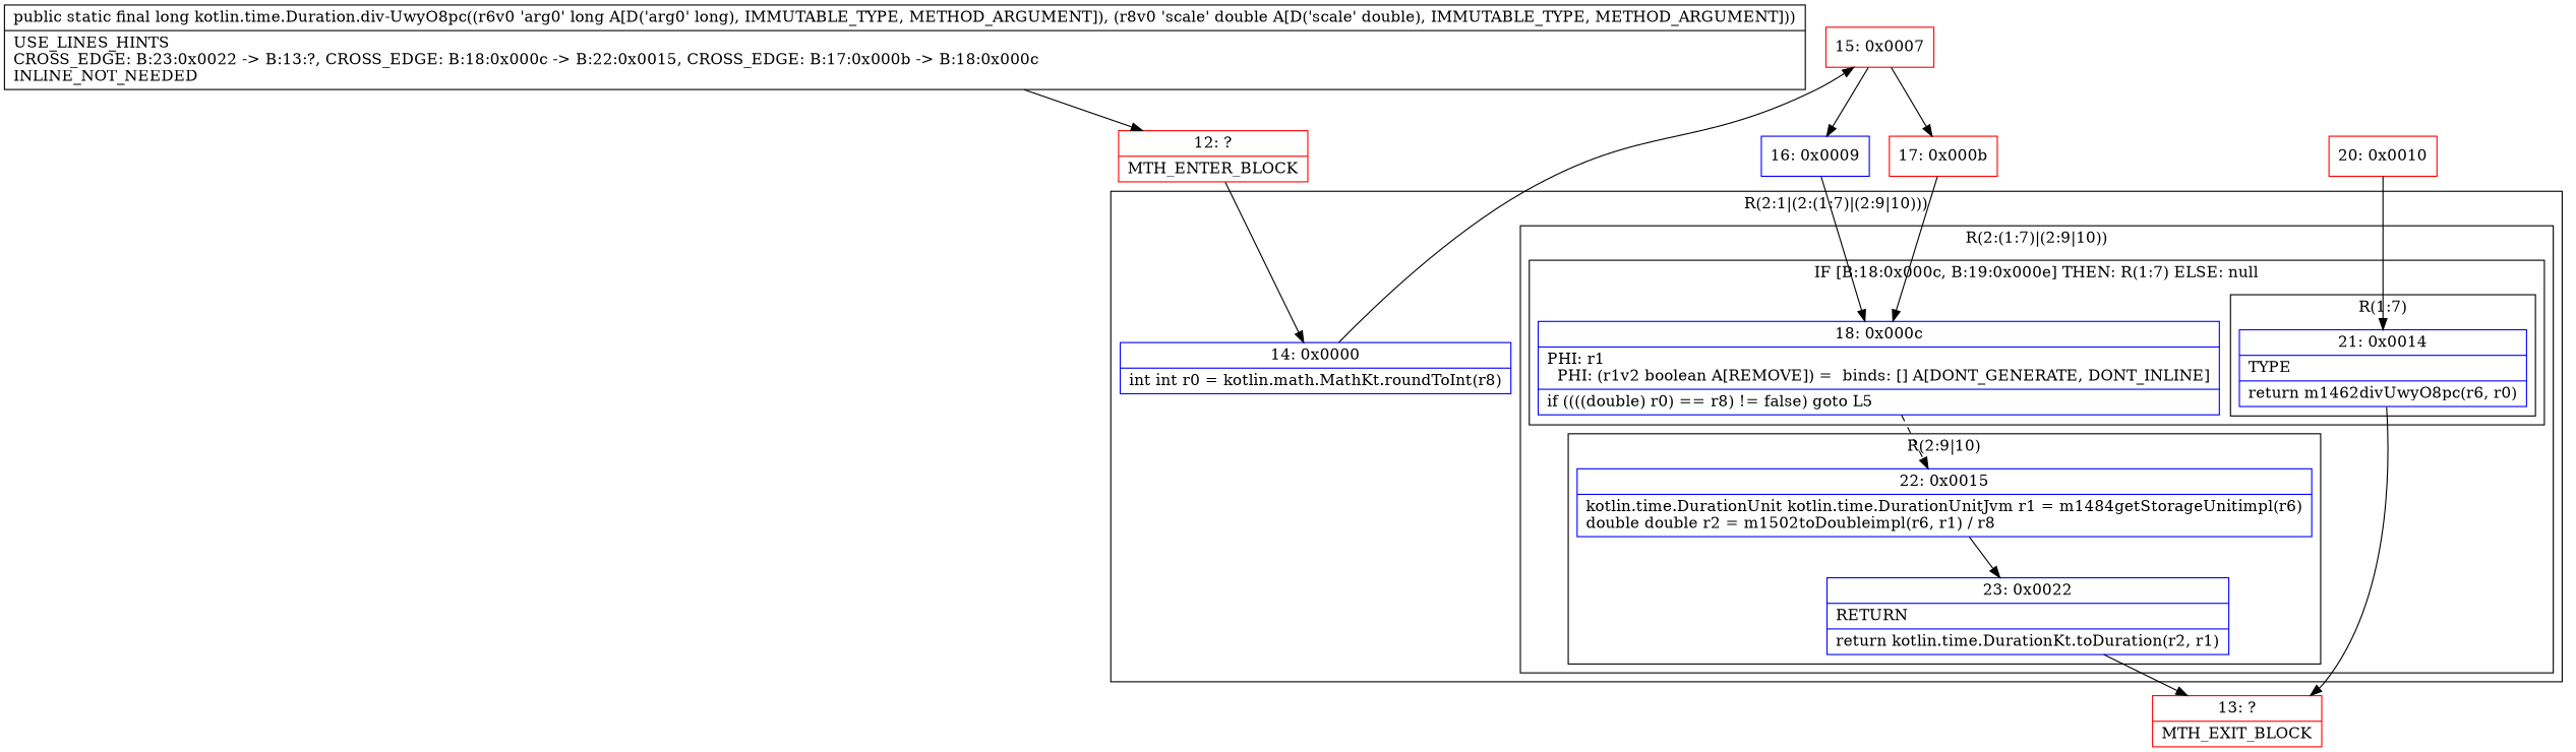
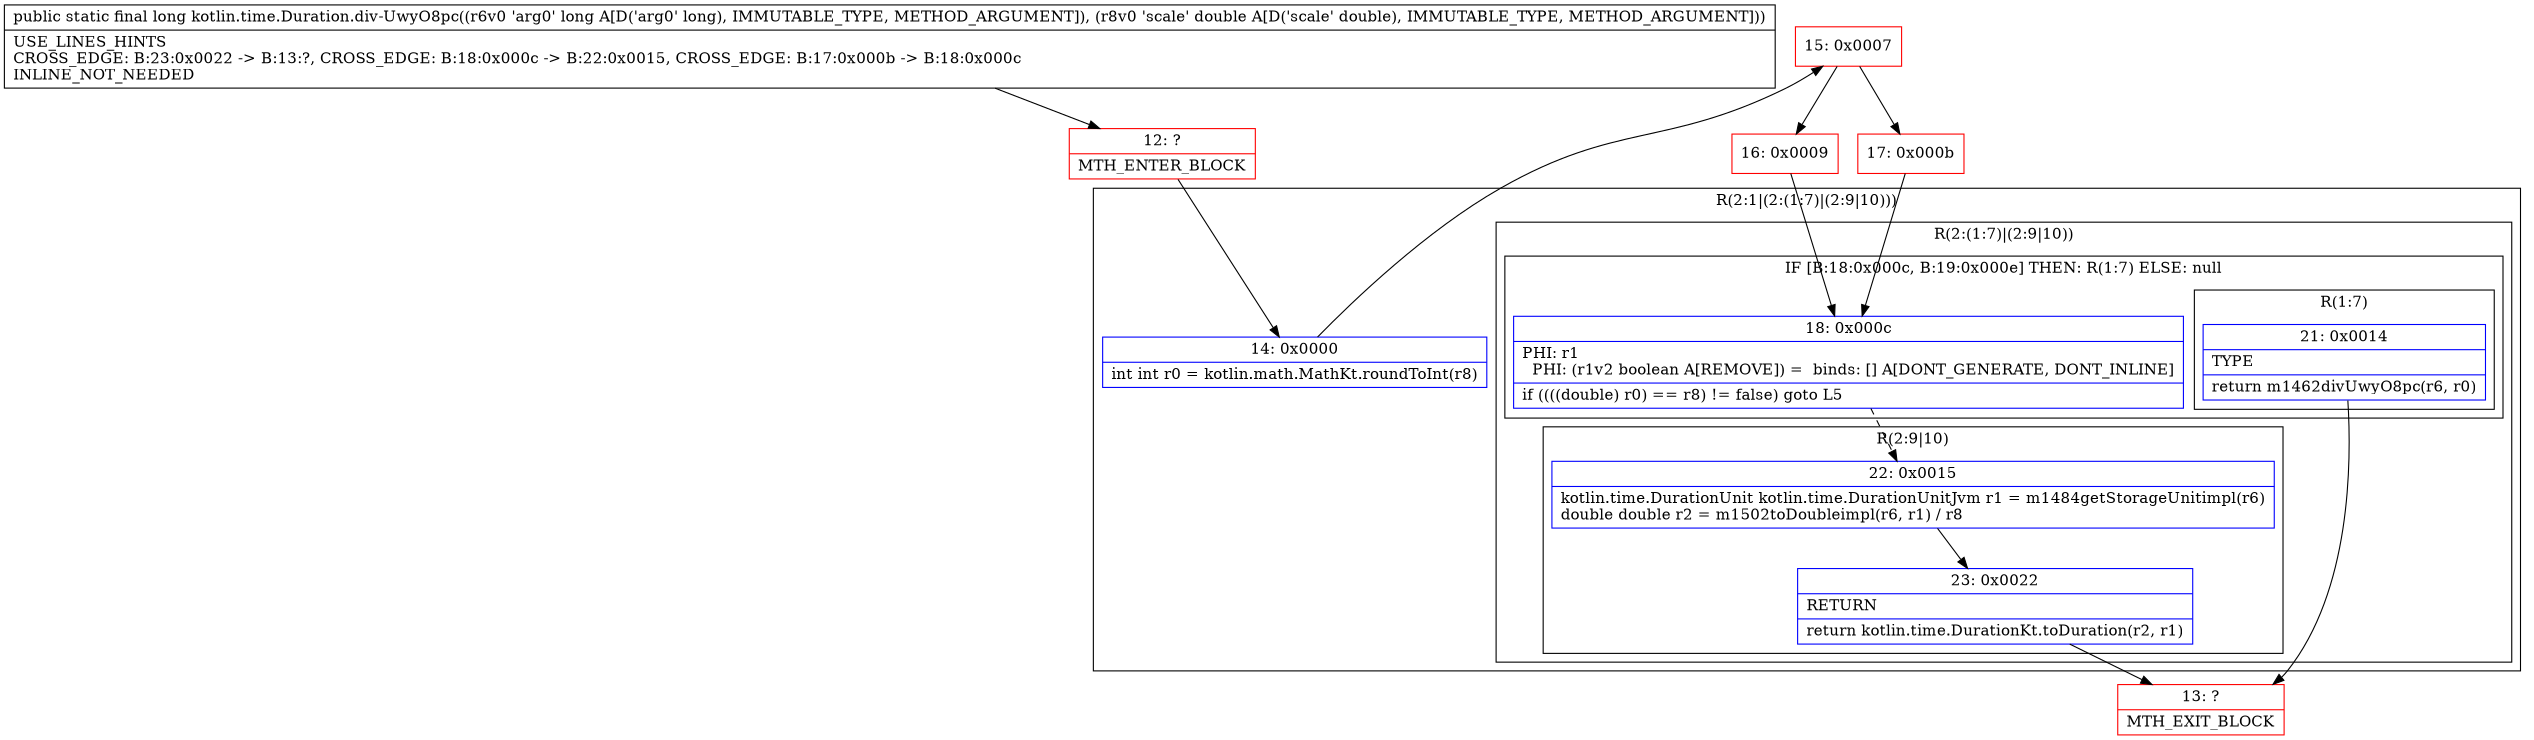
  digraph {
    node [color=red shape=record]
    n1 [color=blue label="{21\:\ 0x0014|TYPE\l|return m1462divUwyO8pc(r6, r0)\l}"]
    n2 [color=blue label="{18\:\ 0x000c|PHI: r1 \l  PHI: (r1v2 boolean A[REMOVE]) =  binds: [] A[DONT_GENERATE, DONT_INLINE]\l|if ((((double) r0) == r8) != false) goto L5\l}"]
    n3 [color=blue label="{22\:\ 0x0015|kotlin.time.DurationUnit kotlin.time.DurationUnitJvm r1 = m1484getStorageUnitimpl(r6)\ldouble double r2 = m1502toDoubleimpl(r6, r1) \/ r8\l}"]
    n4 [color=blue label="{23\:\ 0x0022|RETURN\l|return kotlin.time.DurationKt.toDuration(r2, r1)\l}"]
    n5 [color=blue label="{14\:\ 0x0000|int int r0 = kotlin.math.MathKt.roundToInt(r8)\l}"]
    n6 [label="{13\:\ ?|MTH_EXIT_BLOCK\l}"]
    n7 [label="{15\:\ 0x0007}"]
-   n8 [color=blue label="{16\:\ 0x0009}"]
+   n8 [label="{16\:\ 0x0009}"]
    n9 [label="{17\:\ 0x000b}"]
-   n10 [label="{20\:\ 0x0010}"]
    n11 [label="{12\:\ ?|MTH_ENTER_BLOCK\l}"]
    n12 [label="{public static final long kotlin.time.Duration.div\-UwyO8pc((r6v0 'arg0' long A[D('arg0' long), IMMUTABLE_TYPE, METHOD_ARGUMENT]), (r8v0 'scale' double A[D('scale' double), IMMUTABLE_TYPE, METHOD_ARGUMENT]))  | USE_LINES_HINTS\lCROSS_EDGE: B:23:0x0022 \-\> B:13:?, CROSS_EDGE: B:18:0x000c \-\> B:22:0x0015, CROSS_EDGE: B:17:0x000b \-\> B:18:0x000c\lINLINE_NOT_NEEDED\l}" color=""]
    subgraph cluster_1 {
      label="R(2:1|(2:(1:7)|(2:9|10)))"
      n5
      subgraph cluster_2 {
        label="R(2:(1:7)|(2:9|10))"
        subgraph cluster_3 {
          label="IF [B:18:0x000c, B:19:0x000e] THEN: R(1:7) ELSE: null"
          n2
          subgraph cluster_4 {
            label="R(1:7)"
            n1
          }
        }
        subgraph cluster_5 {
          label="R(2:9|10)"
          n3
          n4
        }
      }
    }
    n1 -> n6
    n2 -> n3 [style=dashed]
    n3 -> n4
    n4 -> n6
    n5 -> n7
    n7 -> n8
    n7 -> n9
    n8 -> n2
    n9 -> n2
-   n10 -> n1
    n11 -> n5
    n12 -> n11
  }
